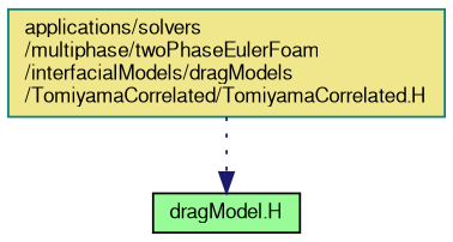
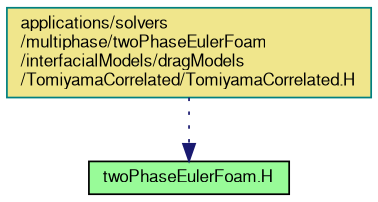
  digraph {
    node [fontname=FreeSans fontsize=10 shape=record style=filled]
    n1 [color=teal fillcolor=khaki fontcolor=black height=0.2 label="applications/solvers\l/multiphase/twoPhaseEulerFoam\l/interfacialModels/dragModels\l/TomiyamaCorrelated/TomiyamaCorrelated.H" width=0.4]
-   n2 [color=black height=0.2 label="dragModel.H" width=0.4 fillcolor=palegreen]
+   n2 [color=black height=0.2 label="twoPhaseEulerFoam.H" width=0.4 fillcolor=palegreen]
    n1 -> n2 [color=midnightblue fontname=FreeSans fontsize=10 labelfontname=FreeSans labelfontsize=10 style=dotted]
  }
